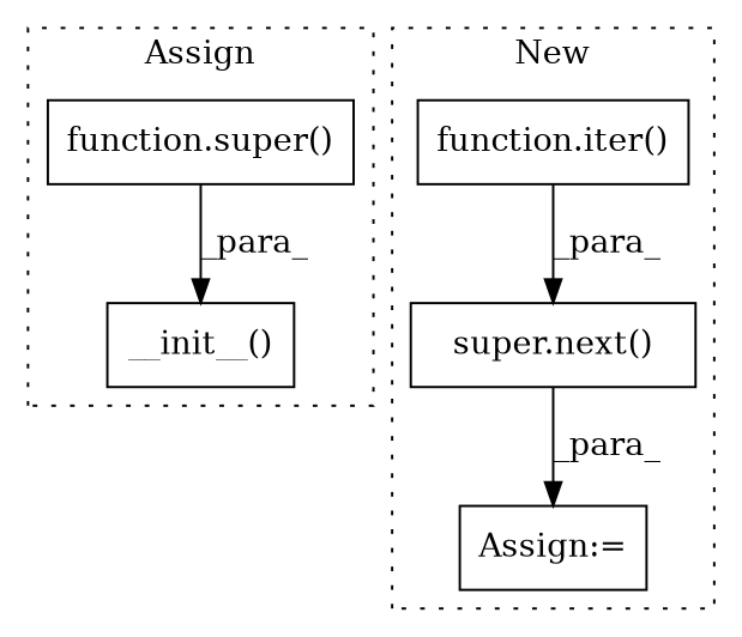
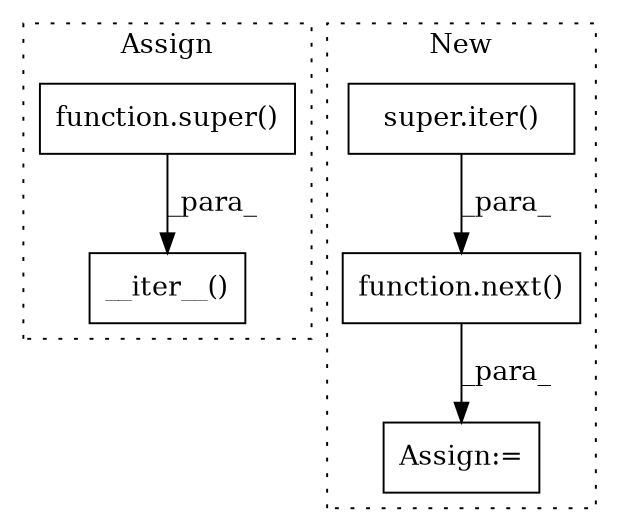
  digraph {
    node [a=75 l="5,1" shape=box]
-   n1 [l=98 label="__init__()" s=3694]
+   n1 [l=98 label="__iter__()" s=3694]
    n2 [l="6,1" label="function.super()" s="3694,3722"]
-   n3 [label="super.next()" s="3947,3964"]
-   n4 [label="function.iter()" s="3952,3963"]
+   n3 [label="function.next()" s="3947,3964"]
+   n4 [label="super.iter()" s="3952,3963"]
    n5 [a=68 l=12 label="Assign:=" s=3935]
    subgraph cluster_1 {
      label=Assign
      style=dotted
      n1
      n2
    }
    subgraph cluster_2 {
      label=New
      style=dotted
      n3
      n4
      n5
    }
    n2 -> n1 [label=_para_]
    n3 -> n5 [label=_para_]
    n4 -> n3 [label=_para_]
  }
